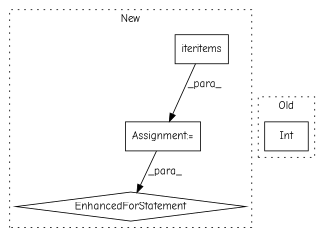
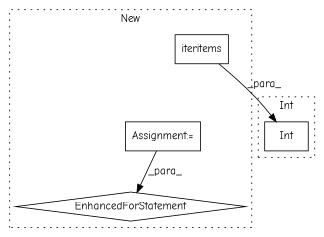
  digraph {
    fontname="Comic Neue"
    node [a=32 fontname="Comic Neue" l="69,2" s="1268,1371" shape=box]
    edge [fontname="Comic Neue"]
    n1 [l=11 label=iteritems s=1360]
    n2 [a=7 label="Assignment:="]
    n3 [a=70 label=EnhancedForStatement shape=diamond]
    n4 [l="4,1" label=Int s="1213,1243"]
    subgraph cluster_1 {
      label=New
      style=dotted
      n1
      n2
      n3
    }
    subgraph cluster_2 {
-     label=Old
+     label=Int
      style=dotted
      n4
    }
-   n1 -> n2 [label=_para_]
+   n1 -> n4 [label=_para_]
    n2 -> n3 [label=_para_]
  }
